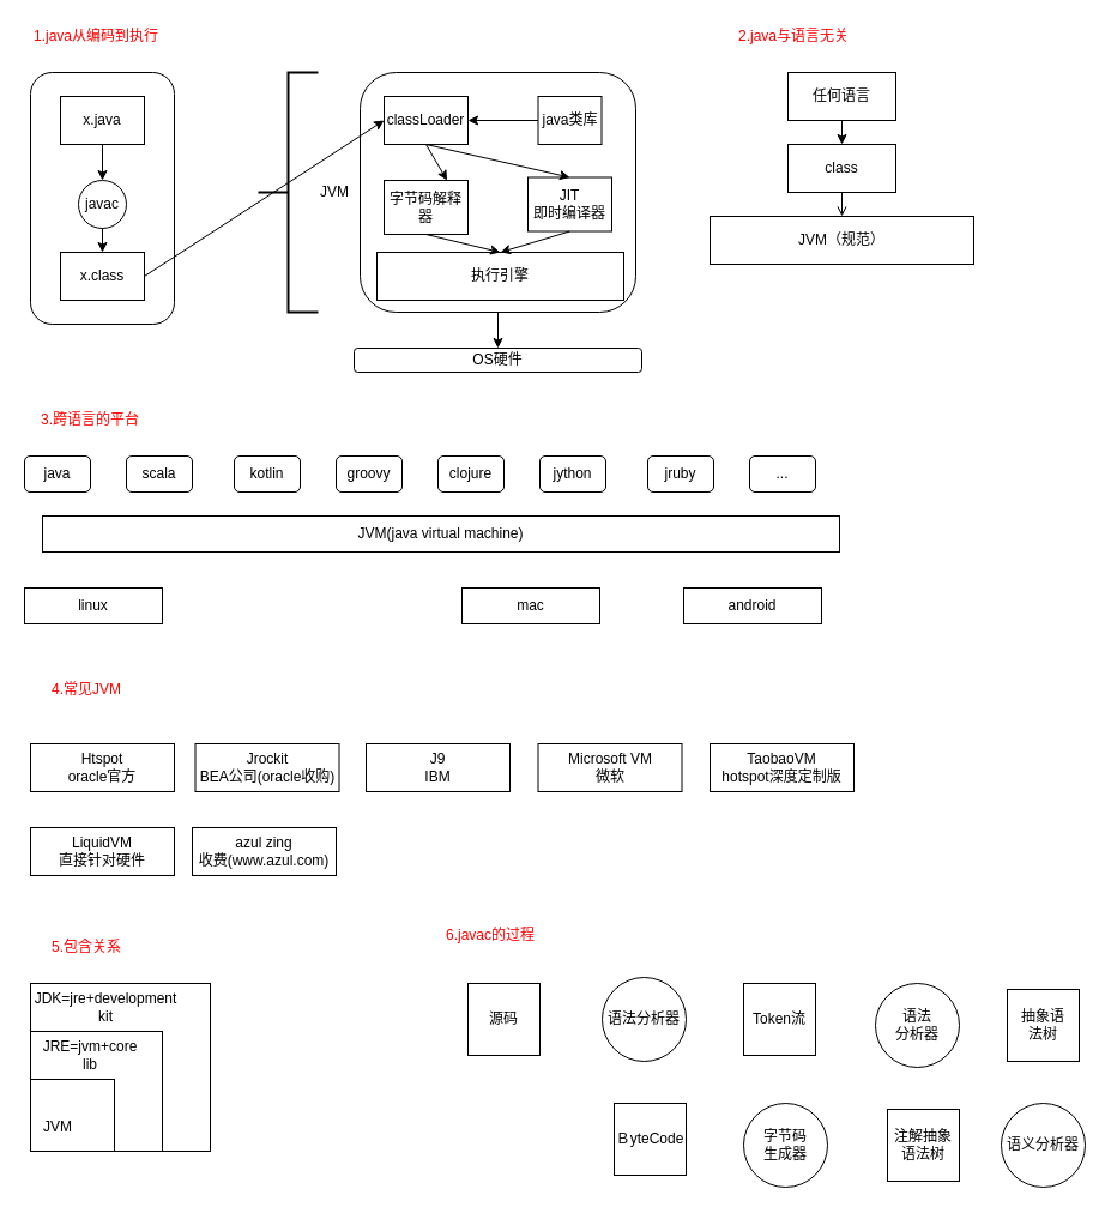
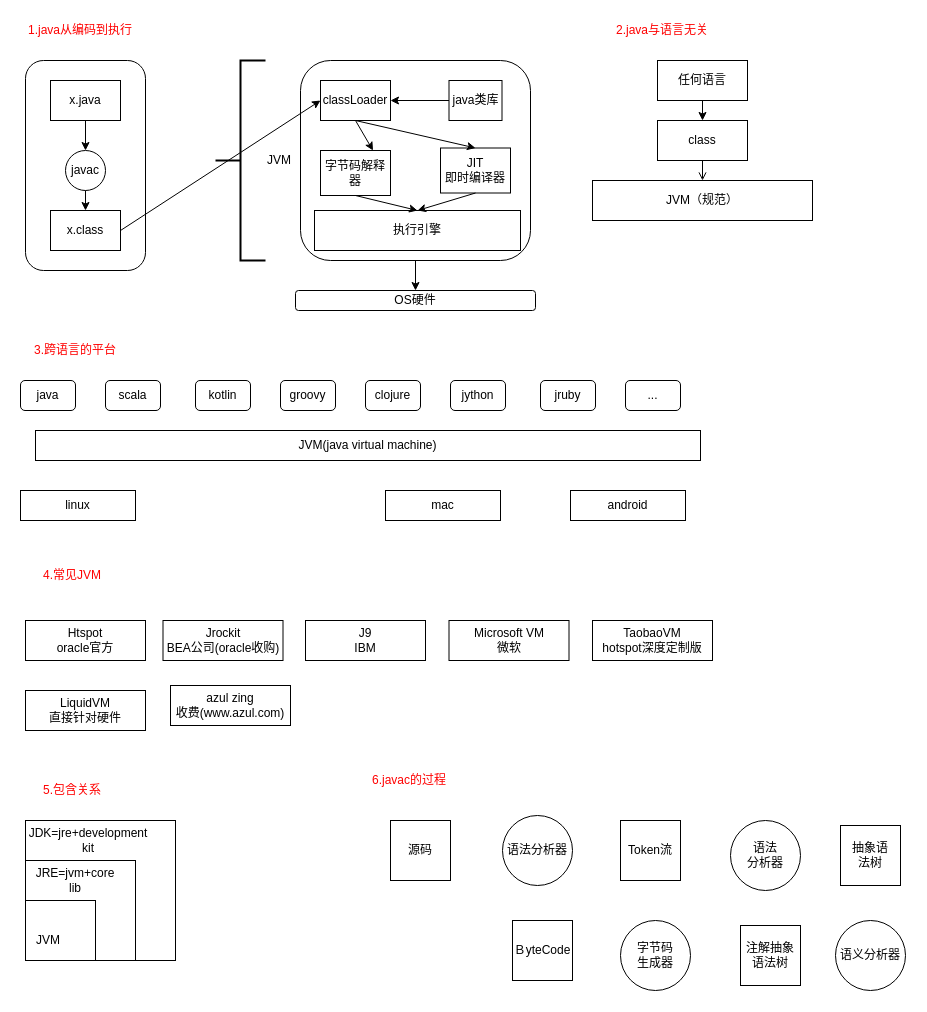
  <mxCell id="0" />
  <mxCell id="1" parent="0" />
  <mxCell id="2" value="1.java从编码到执行" style="text;html=1;strokeColor=none;fillColor=none;align=center;verticalAlign=middle;whiteSpace=wrap;rounded=0;fontColor=#FF0000;" parent="1" vertex="1"><mxGeometry x="25" y="20" width="110" height="20" as="geometry" /></mxCell>
  <mxCell id="3" value="" style="rounded=1;whiteSpace=wrap;html=1;" parent="1" vertex="1"><mxGeometry x="25" y="60" width="120" height="210" as="geometry" /></mxCell>
  <mxCell id="4" value="x.java" style="rounded=0;whiteSpace=wrap;html=1;" parent="1" vertex="1"><mxGeometry x="50" y="80" width="70" height="40" as="geometry" /></mxCell>
  <mxCell id="5" value="javac" style="ellipse;whiteSpace=wrap;html=1;aspect=fixed;" parent="1" vertex="1"><mxGeometry x="65" y="150" width="40" height="40" as="geometry" /></mxCell>
  <mxCell id="6" value="x.class" style="rounded=0;whiteSpace=wrap;html=1;" parent="1" vertex="1"><mxGeometry x="50" y="210" width="70" height="40" as="geometry" /></mxCell>
  <mxCell id="7" value="" style="endArrow=classic;html=1;exitX=0.5;exitY=1;exitDx=0;exitDy=0;" parent="1" source="4" target="5" edge="1"><mxGeometry width="50" height="50" relative="1" as="geometry"><mxPoint x="325" y="140" as="sourcePoint" /><mxPoint x="375" y="90" as="targetPoint" /></mxGeometry></mxCell>
  <mxCell id="8" value="" style="endArrow=classic;html=1;exitX=0.5;exitY=1;exitDx=0;exitDy=0;entryX=0.5;entryY=0;entryDx=0;entryDy=0;" parent="1" source="5" target="6" edge="1"><mxGeometry width="50" height="50" relative="1" as="geometry"><mxPoint x="325" y="140" as="sourcePoint" /><mxPoint x="375" y="90" as="targetPoint" /></mxGeometry></mxCell>
  <mxCell id="9" value="" style="rounded=1;whiteSpace=wrap;html=1;" parent="1" vertex="1"><mxGeometry x="300" y="60" width="230" height="200" as="geometry" /></mxCell>
  <mxCell id="10" value="执行引擎" style="rounded=0;whiteSpace=wrap;html=1;" parent="1" vertex="1"><mxGeometry x="314" y="210" width="206" height="40" as="geometry" /></mxCell>
  <mxCell id="11" value="classLoader" style="rounded=0;whiteSpace=wrap;html=1;" parent="1" vertex="1"><mxGeometry x="320" y="80" width="70" height="40" as="geometry" /></mxCell>
  <mxCell id="12" value="java类库" style="rounded=0;whiteSpace=wrap;html=1;" parent="1" vertex="1"><mxGeometry x="448.5" y="80" width="53" height="40" as="geometry" /></mxCell>
  <mxCell id="13" value="JIT&lt;br&gt;即时编译器" style="rounded=0;whiteSpace=wrap;html=1;" parent="1" vertex="1"><mxGeometry x="440" y="147.5" width="70" height="45" as="geometry" /></mxCell>
  <mxCell id="14" value="字节码解释器" style="rounded=0;whiteSpace=wrap;html=1;" parent="1" vertex="1"><mxGeometry x="320" y="150" width="70" height="45" as="geometry" /></mxCell>
  <mxCell id="15" value="" style="endArrow=classic;html=1;exitX=0;exitY=0.5;exitDx=0;exitDy=0;entryX=1;entryY=0.5;entryDx=0;entryDy=0;" parent="1" source="12" target="11" edge="1"><mxGeometry width="50" height="50" relative="1" as="geometry"><mxPoint x="410" y="160" as="sourcePoint" /><mxPoint x="460" y="110" as="targetPoint" /></mxGeometry></mxCell>
  <mxCell id="16" value="" style="endArrow=classic;html=1;exitX=1;exitY=0.5;exitDx=0;exitDy=0;entryX=0;entryY=0.5;entryDx=0;entryDy=0;" parent="1" source="6" target="11" edge="1"><mxGeometry width="50" height="50" relative="1" as="geometry"><mxPoint x="375" y="160" as="sourcePoint" /><mxPoint x="425" y="110" as="targetPoint" /></mxGeometry></mxCell>
  <mxCell id="17" value="" style="endArrow=classic;html=1;exitX=0.5;exitY=1;exitDx=0;exitDy=0;entryX=0.75;entryY=0;entryDx=0;entryDy=0;" parent="1" source="11" target="14" edge="1"><mxGeometry width="50" height="50" relative="1" as="geometry"><mxPoint x="410" y="160" as="sourcePoint" /><mxPoint x="460" y="110" as="targetPoint" /></mxGeometry></mxCell>
  <mxCell id="18" value="" style="endArrow=classic;html=1;exitX=0.5;exitY=1;exitDx=0;exitDy=0;entryX=0.5;entryY=0;entryDx=0;entryDy=0;" parent="1" source="11" target="13" edge="1"><mxGeometry width="50" height="50" relative="1" as="geometry"><mxPoint x="410" y="160" as="sourcePoint" /><mxPoint x="460" y="110" as="targetPoint" /></mxGeometry></mxCell>
  <mxCell id="19" value="" style="endArrow=classic;html=1;exitX=0.5;exitY=1;exitDx=0;exitDy=0;entryX=0.5;entryY=0;entryDx=0;entryDy=0;" parent="1" source="14" target="10" edge="1"><mxGeometry width="50" height="50" relative="1" as="geometry"><mxPoint x="410" y="160" as="sourcePoint" /><mxPoint x="460" y="110" as="targetPoint" /></mxGeometry></mxCell>
  <mxCell id="20" value="" style="endArrow=classic;html=1;exitX=0.5;exitY=1;exitDx=0;exitDy=0;entryX=0.5;entryY=0;entryDx=0;entryDy=0;" parent="1" source="13" target="10" edge="1"><mxGeometry width="50" height="50" relative="1" as="geometry"><mxPoint x="410" y="160" as="sourcePoint" /><mxPoint x="460" y="110" as="targetPoint" /></mxGeometry></mxCell>
  <mxCell id="21" value="OS硬件" style="rounded=1;whiteSpace=wrap;html=1;" parent="1" vertex="1"><mxGeometry x="295" y="290" width="240" height="20" as="geometry" /></mxCell>
  <mxCell id="22" value="" style="endArrow=classic;html=1;exitX=0.5;exitY=1;exitDx=0;exitDy=0;entryX=0.5;entryY=0;entryDx=0;entryDy=0;" parent="1" source="9" target="21" edge="1"><mxGeometry width="50" height="50" relative="1" as="geometry"><mxPoint x="410" y="160" as="sourcePoint" /><mxPoint x="460" y="110" as="targetPoint" /></mxGeometry></mxCell>
  <mxCell id="23" value="JVM" style="strokeWidth=2;html=1;shape=mxgraph.flowchart.annotation_2;align=left;labelPosition=right;pointerEvents=1;" parent="1" vertex="1"><mxGeometry x="215" y="60" width="50" height="200" as="geometry" /></mxCell>
  <mxCell id="24" value="2.java与语言无关" style="text;html=1;strokeColor=none;fillColor=none;align=center;verticalAlign=middle;whiteSpace=wrap;rounded=0;fontColor=#FF0000;" parent="1" vertex="1"><mxGeometry x="592" y="20" width="140" height="20" as="geometry" /></mxCell>
  <mxCell id="25" value="任何语言" style="rounded=0;whiteSpace=wrap;html=1;" parent="1" vertex="1"><mxGeometry x="657" y="60" width="90" height="40" as="geometry" /></mxCell>
  <mxCell id="26" value="class" style="rounded=0;whiteSpace=wrap;html=1;" parent="1" vertex="1"><mxGeometry x="657" y="120" width="90" height="40" as="geometry" /></mxCell>
  <mxCell id="27" value="JVM（规范）" style="rounded=0;whiteSpace=wrap;html=1;" parent="1" vertex="1"><mxGeometry x="592" y="180" width="220" height="40" as="geometry" /></mxCell>
  <mxCell id="28" value="" style="endArrow=classic;html=1;exitX=0.5;exitY=1;exitDx=0;exitDy=0;entryX=0.5;entryY=0;entryDx=0;entryDy=0;" parent="1" source="25" target="26" edge="1"><mxGeometry width="50" height="50" relative="1" as="geometry"><mxPoint x="947" y="30" as="sourcePoint" /><mxPoint x="997" as="targetPoint" y="-20" /></mxGeometry></mxCell>
  <mxCell id="29" value="" style="endArrow=open;html=1;exitX=0.5;exitY=1;exitDx=0;exitDy=0;entryX=0.5;entryY=0;entryDx=0;entryDy=0;" parent="1" source="26" target="27" edge="1"><mxGeometry width="50" height="50" relative="1" as="geometry"><mxPoint x="947" y="30" as="sourcePoint" /><mxPoint x="997" as="targetPoint" y="-20" /></mxGeometry></mxCell>
  <mxCell id="30" value="java" style="rounded=1;whiteSpace=wrap;html=1;" parent="1" vertex="1"><mxGeometry x="20" y="380" width="55" height="30" as="geometry" /></mxCell>
  <mxCell id="31" value="3.跨语言的平台" style="text;html=1;strokeColor=none;fillColor=none;align=center;verticalAlign=middle;whiteSpace=wrap;rounded=0;fontColor=#FF0000;" parent="1" vertex="1"><mxGeometry x="25" y="340" width="100" height="20" as="geometry" /></mxCell>
  <mxCell id="32" value="scala" style="rounded=1;whiteSpace=wrap;html=1;" parent="1" vertex="1"><mxGeometry x="105" y="380" width="55" height="30" as="geometry" /></mxCell>
  <mxCell id="33" value="kotlin" style="rounded=1;whiteSpace=wrap;html=1;" parent="1" vertex="1"><mxGeometry x="195" y="380" width="55" height="30" as="geometry" /></mxCell>
  <mxCell id="34" value="groovy" style="rounded=1;whiteSpace=wrap;html=1;" parent="1" vertex="1"><mxGeometry x="280" y="380" width="55" height="30" as="geometry" /></mxCell>
  <mxCell id="35" value="clojure" style="rounded=1;whiteSpace=wrap;html=1;" parent="1" vertex="1"><mxGeometry x="365" y="380" width="55" height="30" as="geometry" /></mxCell>
  <mxCell id="36" value="jython" style="rounded=1;whiteSpace=wrap;html=1;" parent="1" vertex="1"><mxGeometry x="450" y="380" width="55" height="30" as="geometry" /></mxCell>
  <mxCell id="37" value="jruby" style="rounded=1;whiteSpace=wrap;html=1;" parent="1" vertex="1"><mxGeometry x="540" y="380" width="55" height="30" as="geometry" /></mxCell>
  <mxCell id="38" value="..." style="rounded=1;whiteSpace=wrap;html=1;" parent="1" vertex="1"><mxGeometry x="625" y="380" width="55" height="30" as="geometry" /></mxCell>
  <mxCell id="39" value="JVM(java virtual machine)" style="rounded=0;whiteSpace=wrap;html=1;" parent="1" vertex="1"><mxGeometry x="35" y="430" width="665" height="30" as="geometry" /></mxCell>
  <mxCell id="40" value="linux" style="rounded=0;whiteSpace=wrap;html=1;" parent="1" vertex="1"><mxGeometry x="20" y="490" width="115" height="30" as="geometry" /></mxCell>
  <mxCell id="41" value="mac" style="rounded=0;whiteSpace=wrap;html=1;" parent="1" vertex="1"><mxGeometry x="385" y="490" width="115" height="30" as="geometry" /></mxCell>
  <mxCell id="42" value="android" style="rounded=0;whiteSpace=wrap;html=1;" parent="1" vertex="1"><mxGeometry x="570" y="490" width="115" height="30" as="geometry" /></mxCell>
  <mxCell id="43" value="4.常见JVM" style="text;html=1;strokeColor=none;fillColor=none;align=center;verticalAlign=middle;whiteSpace=wrap;rounded=0;fontColor=#FF0000;" parent="1" vertex="1"><mxGeometry x="27.5" y="565" width="87.5" height="20" as="geometry" /></mxCell>
  <mxCell id="44" value="Htspot&lt;br&gt;oracle官方" style="rounded=0;whiteSpace=wrap;html=1;" parent="1" vertex="1"><mxGeometry x="25" y="620" width="120" height="40" as="geometry" /></mxCell>
  <mxCell id="45" value="Jrockit&lt;br&gt;BEA公司(oracle收购)" style="rounded=0;whiteSpace=wrap;html=1;" parent="1" vertex="1"><mxGeometry x="162.5" y="620" width="120" height="40" as="geometry" /></mxCell>
  <mxCell id="46" value="J9&lt;br&gt;IBM" style="rounded=0;whiteSpace=wrap;html=1;" parent="1" vertex="1"><mxGeometry x="305" y="620" width="120" height="40" as="geometry" /></mxCell>
  <mxCell id="47" value="Microsoft VM&lt;br&gt;微软" style="rounded=0;whiteSpace=wrap;html=1;" parent="1" vertex="1"><mxGeometry x="448.5" y="620" width="120" height="40" as="geometry" /></mxCell>
  <mxCell id="48" value="TaobaoVM&lt;br&gt;hotspot深度定制版" style="rounded=0;whiteSpace=wrap;html=1;" parent="1" vertex="1"><mxGeometry x="592" y="620" width="120" height="40" as="geometry" /></mxCell>
  <mxCell id="49" value="LiquidVM&lt;br&gt;直接针对硬件" style="rounded=0;whiteSpace=wrap;html=1;" parent="1" vertex="1"><mxGeometry x="25" y="690" width="120" height="40" as="geometry" /></mxCell>
- <mxCell id="50" value="azul zing&lt;br&gt;收费(www.azul.com)" style="rounded=0;whiteSpace=wrap;html=1;" parent="1" vertex="1"><mxGeometry x="160" y="690" width="120" height="40" as="geometry" /></mxCell>
+ <mxCell id="50" value="azul zing&lt;br&gt;收费(www.azul.com)" style="rounded=0;whiteSpace=wrap;html=1;" parent="1" vertex="1"><mxGeometry x="170" y="685" width="120" height="40" as="geometry" /></mxCell>
  <mxCell id="51" value="" style="rounded=0;whiteSpace=wrap;html=1;" parent="1" vertex="1"><mxGeometry x="25" y="820" width="150" height="140" as="geometry" /></mxCell>
  <mxCell id="52" value="" style="rounded=0;whiteSpace=wrap;html=1;" parent="1" vertex="1"><mxGeometry x="25" y="860" width="110" height="100" as="geometry" /></mxCell>
  <mxCell id="53" value="" style="rounded=0;whiteSpace=wrap;html=1;" parent="1" vertex="1"><mxGeometry x="25" y="900" width="70" height="60" as="geometry" /></mxCell>
  <mxCell id="54" value="JVM" style="text;html=1;strokeColor=none;fillColor=none;align=center;verticalAlign=middle;whiteSpace=wrap;rounded=0;" parent="1" vertex="1"><mxGeometry x="27.5" y="930" width="40" height="20" as="geometry" /></mxCell>
  <mxCell id="55" value="JRE=jvm+core lib" style="text;html=1;strokeColor=none;fillColor=none;align=center;verticalAlign=middle;whiteSpace=wrap;rounded=0;" parent="1" vertex="1"><mxGeometry x="45" y="870" width="60" height="20" as="geometry" /></mxCell>
  <mxCell id="56" value="JDK=jre+development kit" style="text;html=1;strokeColor=none;fillColor=none;align=center;verticalAlign=middle;whiteSpace=wrap;rounded=0;" parent="1" vertex="1"><mxGeometry x="67.5" y="830" width="40" height="20" as="geometry" /></mxCell>
  <mxCell id="57" value="5.包含关系" style="text;html=1;strokeColor=none;fillColor=none;align=center;verticalAlign=middle;whiteSpace=wrap;rounded=0;fontColor=#FF0000;" parent="1" vertex="1"><mxGeometry x="27.5" y="780" width="87.5" height="20" as="geometry" /></mxCell>
  <mxCell id="58" value="6.javac的过程" style="text;html=1;strokeColor=none;fillColor=none;align=center;verticalAlign=middle;whiteSpace=wrap;rounded=0;fontColor=#FF0000;" vertex="1" parent="1"><mxGeometry x="365" y="770" width="87.5" height="20" as="geometry" /></mxCell>
  <mxCell id="59" value="ＢyteCode" style="whiteSpace=wrap;html=1;aspect=fixed;" vertex="1" parent="1"><mxGeometry x="512" y="920" width="60" height="60" as="geometry" /></mxCell>
  <mxCell id="60" value="语法分析器" style="ellipse;whiteSpace=wrap;html=1;aspect=fixed;" vertex="1" parent="1"><mxGeometry x="502" y="815" width="70" height="70" as="geometry" /></mxCell>
  <mxCell id="61" value="Token流" style="whiteSpace=wrap;html=1;aspect=fixed;" vertex="1" parent="1"><mxGeometry x="620" y="820" width="60" height="60" as="geometry" /></mxCell>
  <mxCell id="62" value="源码" style="whiteSpace=wrap;html=1;aspect=fixed;" vertex="1" parent="1"><mxGeometry x="390" y="820" width="60" height="60" as="geometry" /></mxCell>
  <mxCell id="63" value="注解抽象语法树" style="whiteSpace=wrap;html=1;aspect=fixed;" vertex="1" parent="1"><mxGeometry x="740" y="925" width="60" height="60" as="geometry" /></mxCell>
  <mxCell id="64" value="抽象语&lt;br&gt;法树" style="whiteSpace=wrap;html=1;aspect=fixed;" vertex="1" parent="1"><mxGeometry x="840" y="825" width="60" height="60" as="geometry" /></mxCell>
  <mxCell id="65" value="语义分析器" style="ellipse;whiteSpace=wrap;html=1;aspect=fixed;" vertex="1" parent="1"><mxGeometry x="835" y="920" width="70" height="70" as="geometry" /></mxCell>
  <mxCell id="66" value="字节码&lt;br&gt;生成器" style="ellipse;whiteSpace=wrap;html=1;aspect=fixed;" vertex="1" parent="1"><mxGeometry x="620" y="920" width="70" height="70" as="geometry" /></mxCell>
  <mxCell id="67" value="语法&lt;br&gt;分析器" style="ellipse;whiteSpace=wrap;html=1;aspect=fixed;" vertex="1" parent="1"><mxGeometry x="730" y="820" width="70" height="70" as="geometry" /></mxCell>
